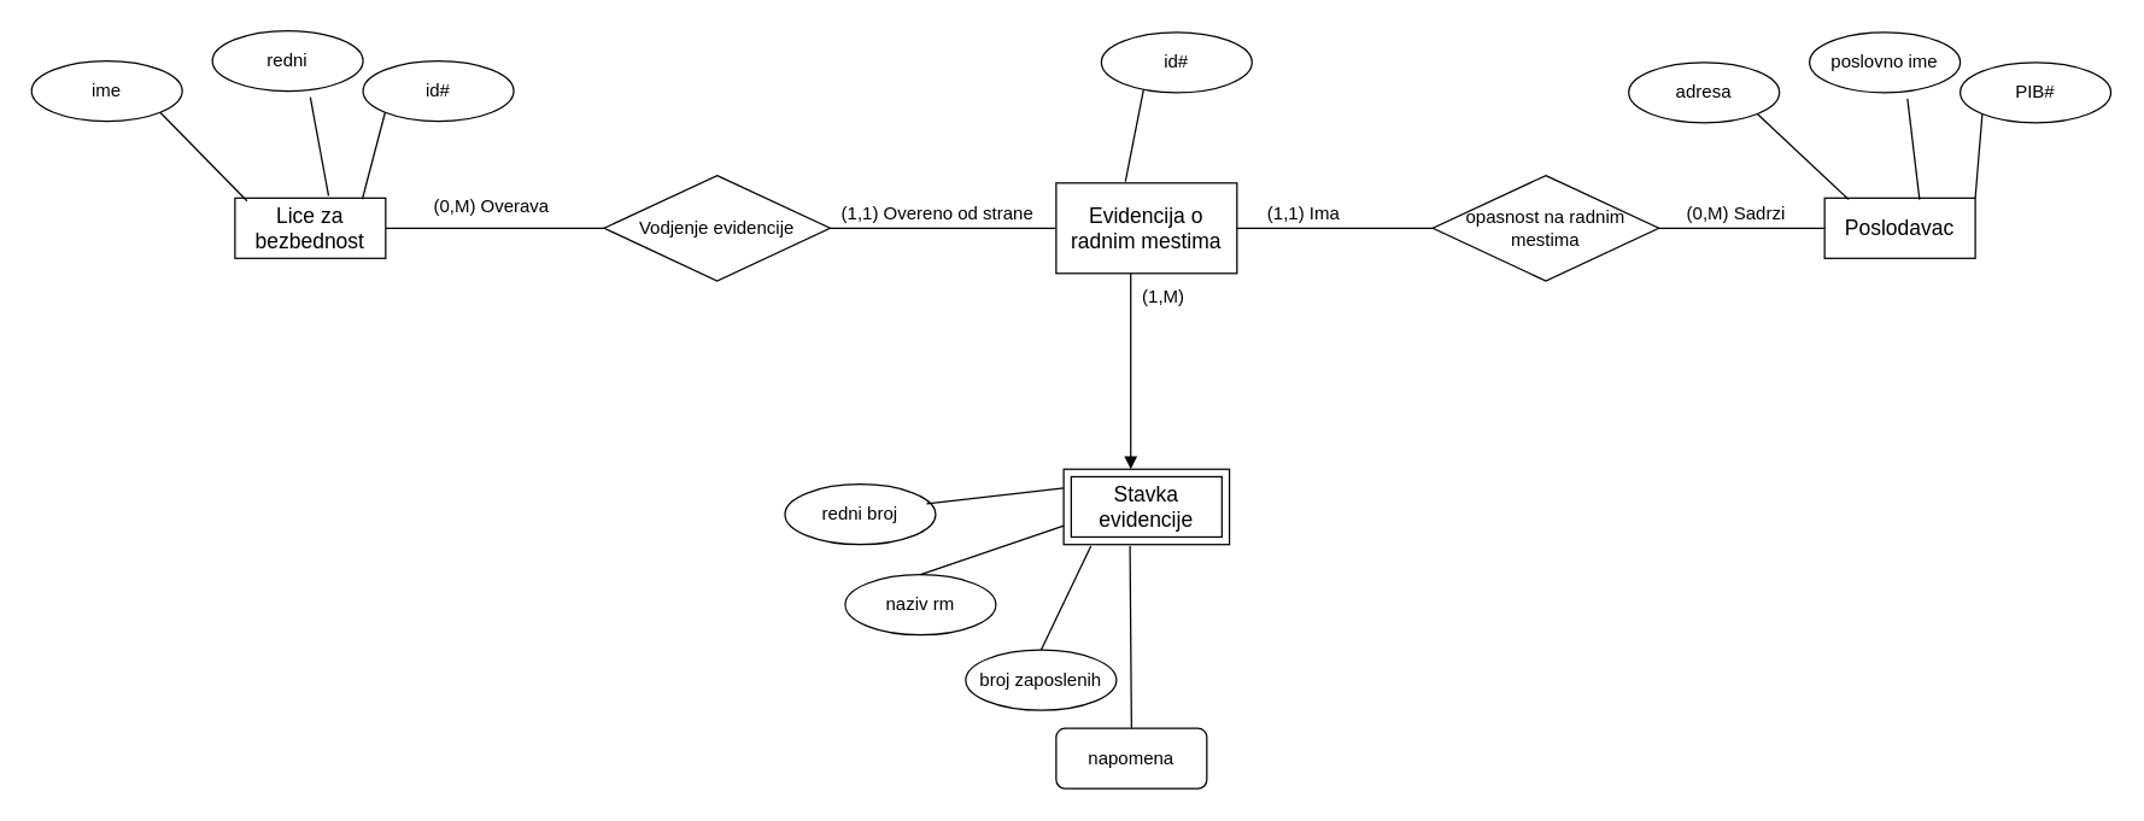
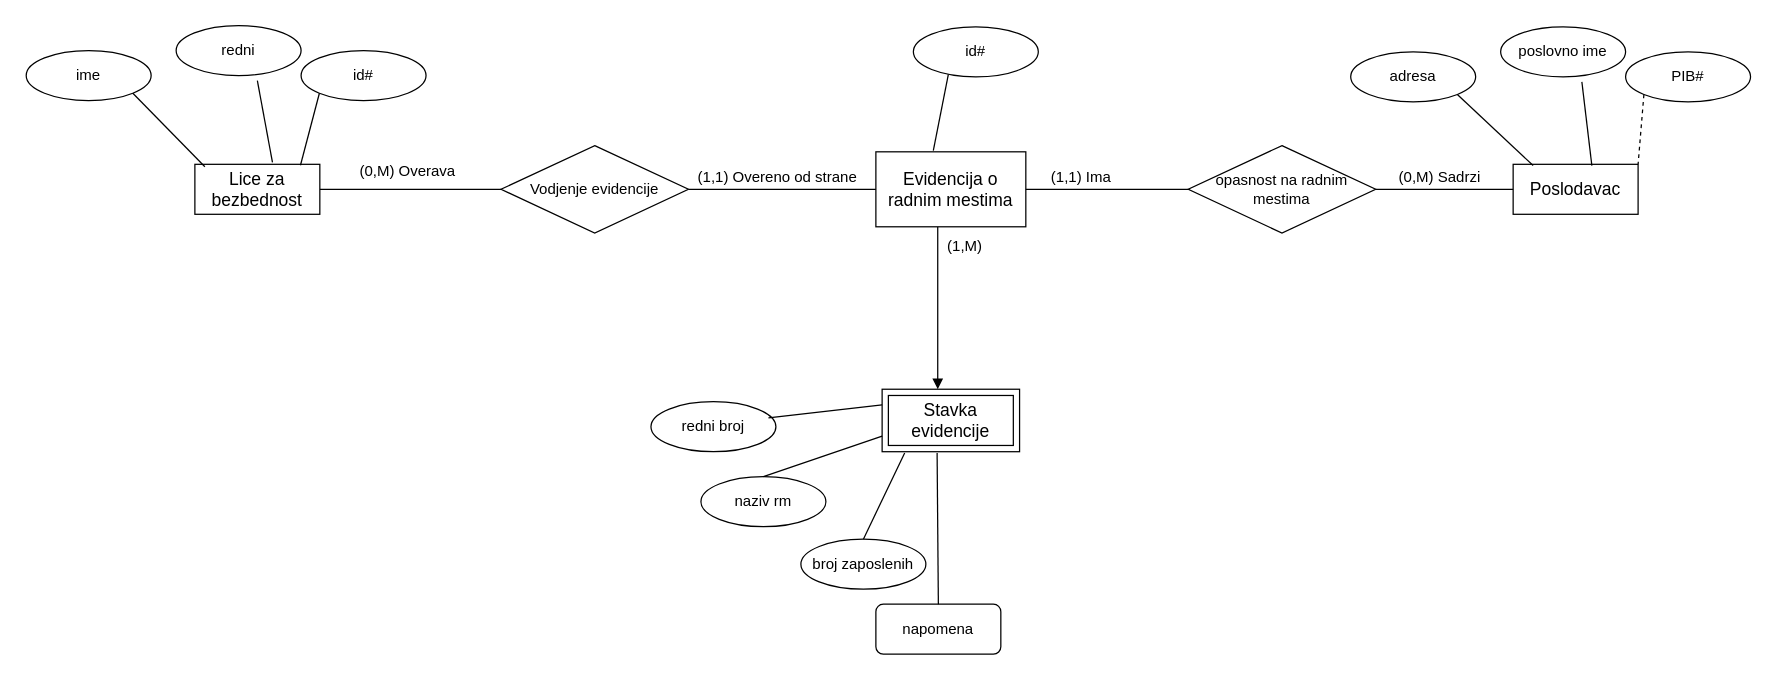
  <mxCell id="0" />
  <mxCell id="1" parent="0" />
  <mxCell id="2" value="" style="rounded=0;orthogonalLoop=1;jettySize=auto;html=1;exitX=0.5;exitY=1;exitDx=0;exitDy=0;endArrow=block;endFill=1;targetPerimeterSpacing=0;" edge="1" parent="1"><mxGeometry relative="1" as="geometry"><mxPoint x="749.5" y="311" as="targetPoint" /><mxPoint x="749.5" y="181" as="sourcePoint" /></mxGeometry></mxCell>
  <mxCell id="3" value="&lt;font style=&quot;font-size: 12px;&quot;&gt;(1,M)&lt;/font&gt;" style="edgeLabel;html=1;align=center;verticalAlign=middle;resizable=0;points=[];fontSize=12;" vertex="1" connectable="0" parent="2"><mxGeometry x="-0.769" y="3" relative="1" as="geometry"><mxPoint x="18" as="offset" /></mxGeometry></mxCell>
  <mxCell id="4" value="&lt;font style=&quot;font-size: 14px;&quot;&gt;Evidencija o radnim mestima&lt;/font&gt;" style="rounded=0;whiteSpace=wrap;html=1;fontSize=14;" vertex="1" parent="1"><mxGeometry x="700" y="121" width="120" height="60" as="geometry" /></mxCell>
  <mxCell id="5" value="&lt;font style=&quot;font-size: 14px;&quot;&gt;Stavka evidencije&lt;/font&gt;" style="shape=ext;margin=3;double=1;whiteSpace=wrap;html=1;align=center;rounded=0;" vertex="1" parent="1"><mxGeometry x="705" y="311" width="110" height="50" as="geometry" /></mxCell>
  <mxCell id="6" value="naziv rm" style="ellipse;whiteSpace=wrap;html=1;align=center;" vertex="1" parent="1"><mxGeometry x="560" y="381" width="100" height="40" as="geometry" /></mxCell>
  <mxCell id="7" value="" style="endArrow=none;html=1;rounded=0;entryX=0;entryY=0.75;entryDx=0;entryDy=0;exitX=0.5;exitY=0;exitDx=0;exitDy=0;" edge="1" parent="1" source="6" target="5"><mxGeometry width="50" height="50" relative="1" as="geometry"><mxPoint x="650" y="401" as="sourcePoint" /><mxPoint x="700" y="351" as="targetPoint" /></mxGeometry></mxCell>
  <mxCell id="8" value="broj zaposlenih" style="ellipse;whiteSpace=wrap;html=1;align=center;" vertex="1" parent="1"><mxGeometry x="640" y="431" width="100" height="40" as="geometry" /></mxCell>
  <mxCell id="9" value="" style="endArrow=none;html=1;rounded=0;entryX=0.164;entryY=1.02;entryDx=0;entryDy=0;exitX=0.5;exitY=0;exitDx=0;exitDy=0;entryPerimeter=0;" edge="1" parent="1" source="8" target="5"><mxGeometry width="50" height="50" relative="1" as="geometry"><mxPoint x="760" y="463" as="sourcePoint" /><mxPoint x="815" y="411" as="targetPoint" /></mxGeometry></mxCell>
  <mxCell id="10" value="napomena" style="whiteSpace=wrap;html=1;align=center;rounded=1;" vertex="1" parent="1"><mxGeometry x="700" y="483" width="100" height="40" as="geometry" /></mxCell>
  <mxCell id="11" value="" style="endArrow=none;html=1;rounded=0;entryX=0.4;entryY=1.02;entryDx=0;entryDy=0;exitX=0.5;exitY=0;exitDx=0;exitDy=0;entryPerimeter=0;" edge="1" parent="1" source="10" target="5"><mxGeometry width="50" height="50" relative="1" as="geometry"><mxPoint x="790" y="503" as="sourcePoint" /><mxPoint x="845" y="451" as="targetPoint" /></mxGeometry></mxCell>
  <mxCell id="12" value="redni broj" style="ellipse;whiteSpace=wrap;html=1;align=center;" vertex="1" parent="1"><mxGeometry x="520" y="321" width="100" height="40" as="geometry" /></mxCell>
  <mxCell id="13" value="" style="endArrow=none;html=1;rounded=0;entryX=0;entryY=0.25;entryDx=0;entryDy=0;exitX=0.94;exitY=0.325;exitDx=0;exitDy=0;exitPerimeter=0;" edge="1" parent="1" source="12" target="5"><mxGeometry width="50" height="50" relative="1" as="geometry"><mxPoint x="610" y="341" as="sourcePoint" /><mxPoint x="665" y="289" as="targetPoint" /></mxGeometry></mxCell>
  <mxCell id="14" value="&lt;font style=&quot;font-size: 14px;&quot;&gt;Poslodavac&lt;/font&gt;" style="whiteSpace=wrap;html=1;align=center;" vertex="1" parent="1"><mxGeometry x="1210" y="131" width="100" height="40" as="geometry" /></mxCell>
  <mxCell id="15" value="" style="edgeStyle=orthogonalEdgeStyle;rounded=0;orthogonalLoop=1;jettySize=auto;html=1;endArrow=none;endFill=0;" edge="1" parent="1" source="19" target="4"><mxGeometry relative="1" as="geometry" /></mxCell>
  <mxCell id="16" value="&lt;font style=&quot;font-size: 12px;&quot;&gt;(1,1) Ima&lt;/font&gt;" style="edgeLabel;html=1;align=center;verticalAlign=middle;resizable=0;points=[];fontSize=12;" vertex="1" connectable="0" parent="15"><mxGeometry x="0.339" y="1" relative="1" as="geometry"><mxPoint y="-11" as="offset" /></mxGeometry></mxCell>
  <mxCell id="17" style="edgeStyle=orthogonalEdgeStyle;rounded=0;orthogonalLoop=1;jettySize=auto;html=1;exitX=1;exitY=0.5;exitDx=0;exitDy=0;entryX=0;entryY=0.5;entryDx=0;entryDy=0;endArrow=none;endFill=0;" edge="1" parent="1" source="19" target="14"><mxGeometry relative="1" as="geometry" /></mxCell>
  <mxCell id="18" value="(0,M) Sadrzi" style="edgeLabel;html=1;align=center;verticalAlign=middle;resizable=0;points=[];fontSize=12;" vertex="1" connectable="0" parent="17"><mxGeometry x="-0.036" y="3" relative="1" as="geometry"><mxPoint x="-3" y="-7" as="offset" /></mxGeometry></mxCell>
  <mxCell id="19" value="opasnost na radnim mestima" style="shape=rhombus;perimeter=rhombusPerimeter;whiteSpace=wrap;html=1;align=center;" vertex="1" parent="1"><mxGeometry x="950" y="116" width="150" height="70" as="geometry" /></mxCell>
  <mxCell id="20" value="adresa" style="ellipse;whiteSpace=wrap;html=1;align=center;" vertex="1" parent="1"><mxGeometry x="1080" y="41" width="100" height="40" as="geometry" /></mxCell>
  <mxCell id="21" value="" style="endArrow=none;html=1;rounded=0;entryX=0.16;entryY=0.025;entryDx=0;entryDy=0;exitX=1;exitY=1;exitDx=0;exitDy=0;entryPerimeter=0;" edge="1" parent="1" source="20" target="14"><mxGeometry width="50" height="50" relative="1" as="geometry"><mxPoint x="1240" y="271" as="sourcePoint" /><mxPoint x="1295" y="219" as="targetPoint" /></mxGeometry></mxCell>
  <mxCell id="22" value="PIB#" style="ellipse;whiteSpace=wrap;html=1;align=center;" vertex="1" parent="1"><mxGeometry x="1300" y="41" width="100" height="40" as="geometry" /></mxCell>
- <mxCell id="23" value="" style="endArrow=none;html=1;rounded=0;entryX=1;entryY=0;entryDx=0;entryDy=0;exitX=0;exitY=1;exitDx=0;exitDy=0;" edge="1" parent="1" source="22" target="14"><mxGeometry width="50" height="50" relative="1" as="geometry"><mxPoint x="1200" y="201" as="sourcePoint" /><mxPoint x="1295" y="194" as="targetPoint" /></mxGeometry></mxCell>
+ <mxCell id="23" value="" style="endArrow=none;html=1;rounded=0;entryX=1;entryY=0;entryDx=0;entryDy=0;exitX=0;exitY=1;exitDx=0;exitDy=0;dashed=1;" edge="1" parent="1" source="22" target="14"><mxGeometry width="50" height="50" relative="1" as="geometry"><mxPoint x="1200" y="201" as="sourcePoint" /><mxPoint x="1295" y="194" as="targetPoint" /></mxGeometry></mxCell>
  <mxCell id="24" value="poslovno ime" style="ellipse;whiteSpace=wrap;html=1;align=center;" vertex="1" parent="1"><mxGeometry x="1200" y="21" width="100" height="40" as="geometry" /></mxCell>
  <mxCell id="25" value="" style="endArrow=none;html=1;rounded=0;entryX=0.63;entryY=0.025;entryDx=0;entryDy=0;exitX=0.65;exitY=1.1;exitDx=0;exitDy=0;exitPerimeter=0;entryPerimeter=0;" edge="1" parent="1" source="24" target="14"><mxGeometry width="50" height="50" relative="1" as="geometry"><mxPoint x="1360" y="261" as="sourcePoint" /><mxPoint x="1455" y="244" as="targetPoint" /></mxGeometry></mxCell>
  <mxCell id="26" value="id#" style="ellipse;whiteSpace=wrap;html=1;align=center;" vertex="1" parent="1"><mxGeometry x="730" y="21" width="100" height="40" as="geometry" /></mxCell>
  <mxCell id="27" value="" style="endArrow=none;html=1;rounded=0;entryX=0.383;entryY=-0.017;entryDx=0;entryDy=0;exitX=0.28;exitY=0.95;exitDx=0;exitDy=0;entryPerimeter=0;exitPerimeter=0;" edge="1" parent="1" source="26" target="4"><mxGeometry width="50" height="50" relative="1" as="geometry"><mxPoint x="800" y="260" as="sourcePoint" /><mxPoint x="786" y="121" as="targetPoint" /></mxGeometry></mxCell>
  <mxCell id="28" style="edgeStyle=orthogonalEdgeStyle;rounded=0;orthogonalLoop=1;jettySize=auto;html=1;exitX=1;exitY=0.5;exitDx=0;exitDy=0;entryX=0;entryY=0.5;entryDx=0;entryDy=0;endArrow=none;endFill=0;" edge="1" parent="1" source="31" target="4"><mxGeometry relative="1" as="geometry"><mxPoint x="660" y="146" as="targetPoint" /></mxGeometry></mxCell>
  <mxCell id="29" value="(1,1) Overeno od strane" style="edgeLabel;html=1;align=center;verticalAlign=middle;resizable=0;points=[];fontSize=12;" vertex="1" connectable="0" parent="28"><mxGeometry x="-0.036" y="3" relative="1" as="geometry"><mxPoint x="-2" y="-7" as="offset" /></mxGeometry></mxCell>
  <mxCell id="30" style="edgeStyle=orthogonalEdgeStyle;rounded=0;orthogonalLoop=1;jettySize=auto;html=1;exitX=0;exitY=0.5;exitDx=0;exitDy=0;endArrow=none;endFill=0;entryX=1;entryY=0.5;entryDx=0;entryDy=0;" edge="1" parent="1" source="31" target="33"><mxGeometry relative="1" as="geometry"><mxPoint x="250" y="151" as="targetPoint" /></mxGeometry></mxCell>
  <mxCell id="31" value="Vodjenje evidencije" style="shape=rhombus;perimeter=rhombusPerimeter;whiteSpace=wrap;html=1;align=center;" vertex="1" parent="1"><mxGeometry x="400" y="116" width="150" height="70" as="geometry" /></mxCell>
  <mxCell id="32" value="(0,M) Overava" style="edgeLabel;html=1;align=center;verticalAlign=middle;resizable=0;points=[];fontSize=12;" vertex="1" connectable="0" parent="1"><mxGeometry x="330.005" y="141" as="geometry"><mxPoint x="-6" y="-5" as="offset" /></mxGeometry></mxCell>
  <mxCell id="33" value="&lt;font style=&quot;font-size: 14px;&quot;&gt;Lice za bezbednost&lt;/font&gt;" style="whiteSpace=wrap;html=1;align=center;" vertex="1" parent="1"><mxGeometry x="155" y="131" width="100" height="40" as="geometry" /></mxCell>
  <mxCell id="34" value="ime" style="ellipse;whiteSpace=wrap;html=1;align=center;" vertex="1" parent="1"><mxGeometry x="20" y="40" width="100" height="40" as="geometry" /></mxCell>
  <mxCell id="35" value="" style="endArrow=none;html=1;rounded=0;entryX=0.08;entryY=0.049;entryDx=0;entryDy=0;exitX=1;exitY=1;exitDx=0;exitDy=0;entryPerimeter=0;" edge="1" parent="1" source="34" target="33"><mxGeometry width="50" height="50" relative="1" as="geometry"><mxPoint x="180" y="270" as="sourcePoint" /><mxPoint x="166" y="131" as="targetPoint" /></mxGeometry></mxCell>
  <mxCell id="36" value="id#" style="ellipse;whiteSpace=wrap;html=1;align=center;" vertex="1" parent="1"><mxGeometry x="240" y="40" width="100" height="40" as="geometry" /></mxCell>
  <mxCell id="37" value="" style="endArrow=none;html=1;rounded=0;entryX=0.845;entryY=0.019;entryDx=0;entryDy=0;exitX=0;exitY=1;exitDx=0;exitDy=0;entryPerimeter=0;" edge="1" parent="1" source="36" target="33"><mxGeometry width="50" height="50" relative="1" as="geometry"><mxPoint x="140" y="200" as="sourcePoint" /><mxPoint x="250" y="130" as="targetPoint" /></mxGeometry></mxCell>
  <mxCell id="38" value="redni" style="ellipse;whiteSpace=wrap;html=1;align=center;" vertex="1" parent="1"><mxGeometry x="140" y="20" width="100" height="40" as="geometry" /></mxCell>
  <mxCell id="39" value="" style="endArrow=none;html=1;rounded=0;entryX=0.621;entryY=-0.04;entryDx=0;entryDy=0;exitX=0.65;exitY=1.1;exitDx=0;exitDy=0;exitPerimeter=0;entryPerimeter=0;" edge="1" parent="1" source="38" target="33"><mxGeometry width="50" height="50" relative="1" as="geometry"><mxPoint x="300" y="260" as="sourcePoint" /><mxPoint x="213" y="131" as="targetPoint" /></mxGeometry></mxCell>
